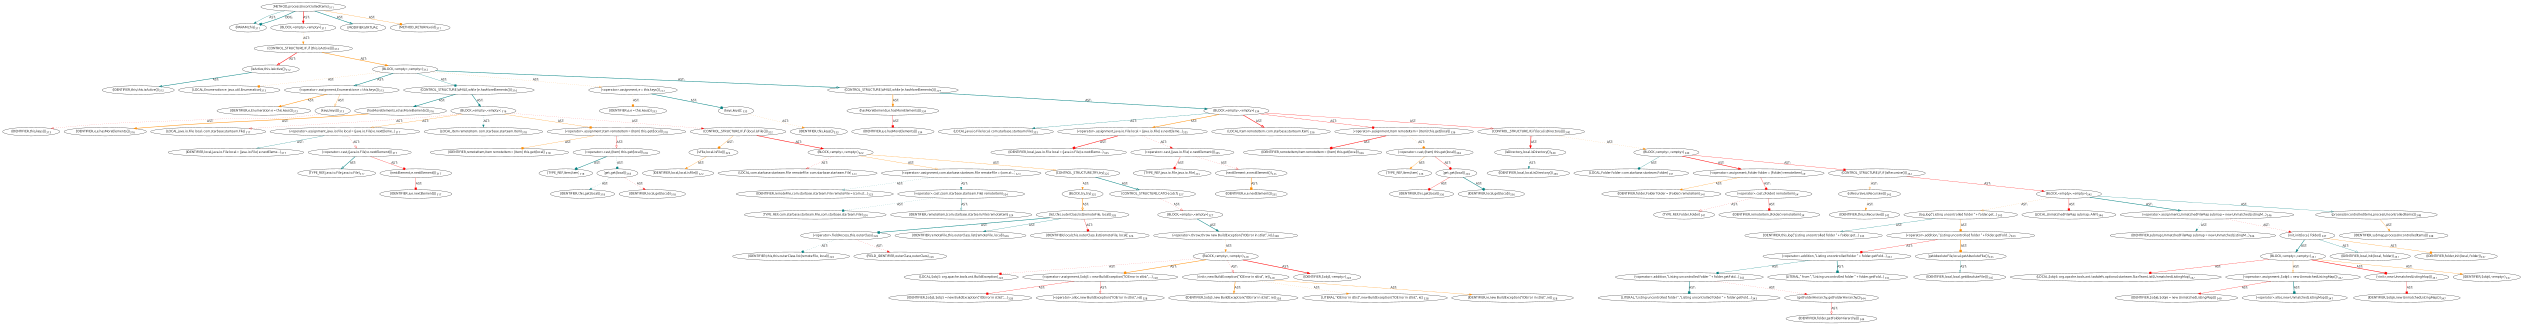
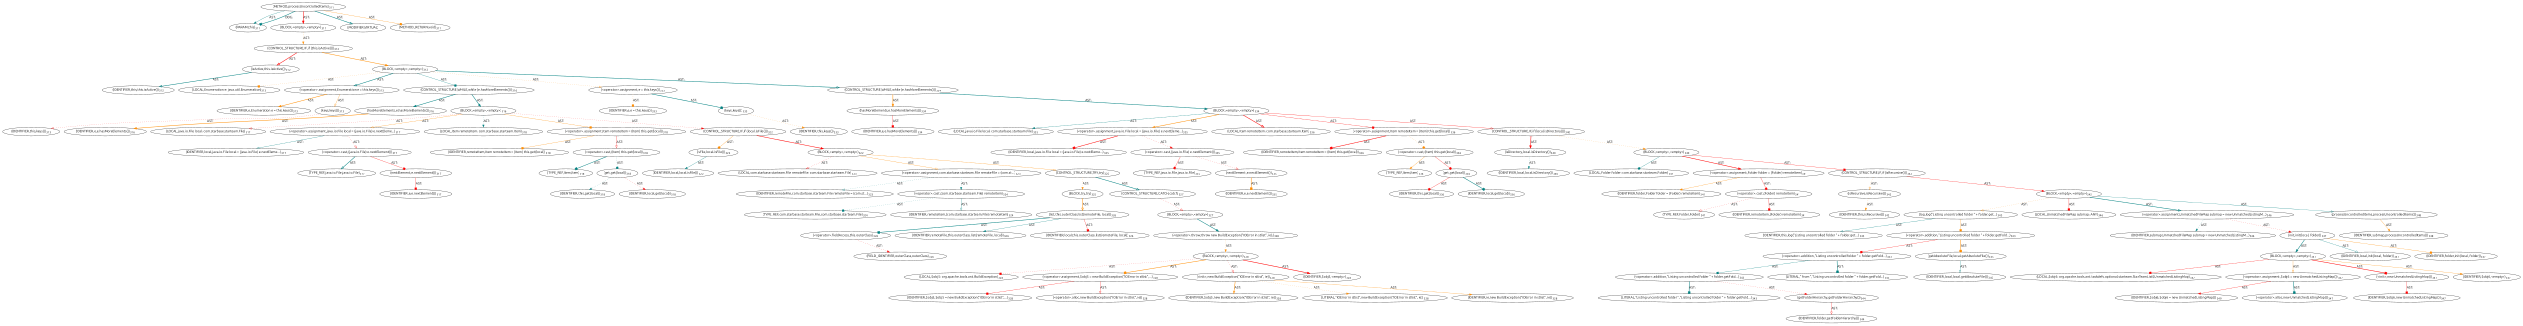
  digraph {
    fontname=Ubuntu
    node [fontname=Ubuntu]
    edge [arrowhead=box color=red fontname=Ubuntu style=solid]
    n1 [label=<(METHOD,processUncontrolledItems)<SUB>311</SUB>>]
    n2 [label=<(PARAM,this)<SUB>311</SUB>>]
    n3 [label=<(BLOCK,&lt;empty&gt;,&lt;empty&gt;)<SUB>311</SUB>>]
    n4 [label=<(MODIFIER,VIRTUAL)>]
    n5 [label=<(METHOD_RETURN,void)<SUB>311</SUB>>]
    n6 [label=<(CONTROL_STRUCTURE,IF,if (this.isActive()))<SUB>312</SUB>>]
    n7 [label=<(isActive,this.isActive())<SUB>312</SUB>>]
    n8 [label=<(BLOCK,&lt;empty&gt;,&lt;empty&gt;)<SUB>312</SUB>>]
    n9 [label=<(IDENTIFIER,this,this.isActive())<SUB>312</SUB>>]
    n10 [label=<(LOCAL,Enumeration e: java.util.Enumeration)<SUB>313</SUB>>]
    n11 [label=<(&lt;operator&gt;.assignment,Enumeration e = this.keys())<SUB>313</SUB>>]
    n12 [label=<(CONTROL_STRUCTURE,WHILE,while (e.hasMoreElements()))<SUB>316</SUB>>]
    n13 [label=<(&lt;operator&gt;.assignment,e = this.keys())<SUB>333</SUB>>]
    n14 [label=<(CONTROL_STRUCTURE,WHILE,while (e.hasMoreElements()))<SUB>334</SUB>>]
    n15 [label=<(IDENTIFIER,e,Enumeration e = this.keys())<SUB>313</SUB>>]
    n16 [label=<(keys,keys())<SUB>313</SUB>>]
    n17 [label=<(hasMoreElements,e.hasMoreElements())<SUB>316</SUB>>]
    n18 [label=<(BLOCK,&lt;empty&gt;,&lt;empty&gt;)<SUB>316</SUB>>]
    n19 [label=<(IDENTIFIER,e,e = this.keys())<SUB>333</SUB>>]
    n20 [label=<(keys,keys())<SUB>333</SUB>>]
    n21 [label=<(hasMoreElements,e.hasMoreElements())<SUB>334</SUB>>]
    n22 [label=<(BLOCK,&lt;empty&gt;,&lt;empty&gt;)<SUB>334</SUB>>]
    n23 [label=<(IDENTIFIER,this,keys())<SUB>313</SUB>>]
    n24 [label=<(IDENTIFIER,e,e.hasMoreElements())<SUB>316</SUB>>]
    n25 [label=<(LOCAL,java.io.File local: com.starbase.starteam.File)<SUB>317</SUB>>]
    n26 [label=<(&lt;operator&gt;.assignment,java.io.File local = (java.io.File) e.nextEleme...)<SUB>317</SUB>>]
    n27 [label=<(LOCAL,Item remoteItem: com.starbase.starteam.Item)<SUB>318</SUB>>]
    n28 [label=<(&lt;operator&gt;.assignment,Item remoteItem = (Item) this.get(local))<SUB>318</SUB>>]
    n29 [label=<(CONTROL_STRUCTURE,IF,if (local.isFile()))<SUB>322</SUB>>]
    n30 [label=<(IDENTIFIER,local,java.io.File local = (java.io.File) e.nextEleme...)<SUB>317</SUB>>]
    n31 [label=<(&lt;operator&gt;.cast,(java.io.File) e.nextElement())<SUB>317</SUB>>]
    n32 [label=<(IDENTIFIER,remoteItem,Item remoteItem = (Item) this.get(local))<SUB>318</SUB>>]
    n33 [label=<(&lt;operator&gt;.cast,(Item) this.get(local))<SUB>318</SUB>>]
    n34 [label=<(isFile,local.isFile())<SUB>322</SUB>>]
    n35 [label=<(BLOCK,&lt;empty&gt;,&lt;empty&gt;)<SUB>322</SUB>>]
    n36 [label=<(TYPE_REF,java.io.File,java.io.File)<SUB>317</SUB>>]
    n37 [label=<(nextElement,e.nextElement())<SUB>317</SUB>>]
    n38 [label=<(IDENTIFIER,e,e.nextElement())<SUB>317</SUB>>]
    n39 [label=<(TYPE_REF,Item,Item)<SUB>318</SUB>>]
    n40 [label=<(get,get(local))<SUB>318</SUB>>]
    n41 [label=<(IDENTIFIER,this,get(local))<SUB>318</SUB>>]
    n42 [label=<(IDENTIFIER,local,get(local))<SUB>318</SUB>>]
    n43 [label=<(IDENTIFIER,local,local.isFile())<SUB>322</SUB>>]
    n44 [label=<(LOCAL,com.starbase.starteam.File remoteFile: com.starbase.starteam.File)<SUB>323</SUB>>]
    n45 [label=<(&lt;operator&gt;.assignment,com.starbase.starteam.File remoteFile = (com.st...)<SUB>323</SUB>>]
    n46 [label=<(CONTROL_STRUCTURE,TRY,try)<SUB>325</SUB>>]
    n47 [label=<(IDENTIFIER,remoteFile,com.starbase.starteam.File remoteFile = (com.st...)<SUB>323</SUB>>]
    n48 [label=<(&lt;operator&gt;.cast,(com.starbase.starteam.File) remoteItem)<SUB>324</SUB>>]
    n49 [label=<(BLOCK,try,try)<SUB>325</SUB>>]
    n50 [label=<(CONTROL_STRUCTURE,CATCH,catch)<SUB>327</SUB>>]
    n51 [label=<(TYPE_REF,com.starbase.starteam.File,com.starbase.starteam.File)<SUB>324</SUB>>]
    n52 [label=<(IDENTIFIER,remoteItem,(com.starbase.starteam.File) remoteItem)<SUB>324</SUB>>]
    n53 [label=<(list,this.outerClass.list(remoteFile, local))<SUB>326</SUB>>]
    n54 [label=<(BLOCK,&lt;empty&gt;,&lt;empty&gt;)<SUB>327</SUB>>]
    n55 [label=<(&lt;operator&gt;.fieldAccess,this.outerClass)<SUB>326</SUB>>]
    n56 [label=<(IDENTIFIER,remoteFile,this.outerClass.list(remoteFile, local))<SUB>326</SUB>>]
    n57 [label=<(IDENTIFIER,local,this.outerClass.list(remoteFile, local))<SUB>326</SUB>>]
-   n58 [label=<(IDENTIFIER,this,this.outerClass.list(remoteFile, local))<SUB>326</SUB>>]
    n59 [label=<(FIELD_IDENTIFIER,outerClass,outerClass)<SUB>326</SUB>>]
    n60 [label=<(&lt;operator&gt;.throw,throw new BuildException(&quot;IOError in stlist&quot;, ie);)<SUB>328</SUB>>]
    n61 [label=<(BLOCK,&lt;empty&gt;,&lt;empty&gt;)<SUB>328</SUB>>]
    n62 [label=<(LOCAL,$obj5: org.apache.tools.ant.BuildException)<SUB>328</SUB>>]
    n63 [label=<(&lt;operator&gt;.assignment,$obj5 = new BuildException(&quot;IOError in stlist&quot;,...)<SUB>328</SUB>>]
    n64 [label=<(&lt;init&gt;,new BuildException(&quot;IOError in stlist&quot;, ie))<SUB>328</SUB>>]
    n65 [label=<(IDENTIFIER,$obj5,&lt;empty&gt;)<SUB>328</SUB>>]
    n66 [label=<(IDENTIFIER,$obj5,$obj5 = new BuildException(&quot;IOError in stlist&quot;,...)<SUB>328</SUB>>]
    n67 [label=<(&lt;operator&gt;.alloc,new BuildException(&quot;IOError in stlist&quot;, ie))<SUB>328</SUB>>]
    n68 [label=<(IDENTIFIER,$obj5,new BuildException(&quot;IOError in stlist&quot;, ie))<SUB>328</SUB>>]
    n69 [label=<(LITERAL,&quot;IOError in stlist&quot;,new BuildException(&quot;IOError in stlist&quot;, ie))<SUB>328</SUB>>]
    n70 [label=<(IDENTIFIER,ie,new BuildException(&quot;IOError in stlist&quot;, ie))<SUB>328</SUB>>]
    n71 [label=<(IDENTIFIER,this,keys())<SUB>333</SUB>>]
    n72 [label=<(IDENTIFIER,e,e.hasMoreElements())<SUB>334</SUB>>]
    n73 [label=<(LOCAL,java.io.File local: com.starbase.starteam.File)<SUB>335</SUB>>]
    n74 [label=<(&lt;operator&gt;.assignment,java.io.File local = (java.io.File) e.nextEleme...)<SUB>335</SUB>>]
    n75 [label=<(LOCAL,Item remoteItem: com.starbase.starteam.Item)<SUB>336</SUB>>]
    n76 [label=<(&lt;operator&gt;.assignment,Item remoteItem = (Item) this.get(local))<SUB>336</SUB>>]
    n77 [label=<(CONTROL_STRUCTURE,IF,if (local.isDirectory()))<SUB>340</SUB>>]
    n78 [label=<(IDENTIFIER,local,java.io.File local = (java.io.File) e.nextEleme...)<SUB>335</SUB>>]
    n79 [label=<(&lt;operator&gt;.cast,(java.io.File) e.nextElement())<SUB>335</SUB>>]
    n80 [label=<(IDENTIFIER,remoteItem,Item remoteItem = (Item) this.get(local))<SUB>336</SUB>>]
    n81 [label=<(&lt;operator&gt;.cast,(Item) this.get(local))<SUB>336</SUB>>]
    n82 [label=<(isDirectory,local.isDirectory())<SUB>340</SUB>>]
    n83 [label=<(BLOCK,&lt;empty&gt;,&lt;empty&gt;)<SUB>340</SUB>>]
    n84 [label=<(TYPE_REF,java.io.File,java.io.File)<SUB>335</SUB>>]
    n85 [label=<(nextElement,e.nextElement())<SUB>335</SUB>>]
    n86 [label=<(IDENTIFIER,e,e.nextElement())<SUB>335</SUB>>]
    n87 [label=<(TYPE_REF,Item,Item)<SUB>336</SUB>>]
    n88 [label=<(get,get(local))<SUB>336</SUB>>]
    n89 [label=<(IDENTIFIER,this,get(local))<SUB>336</SUB>>]
    n90 [label=<(IDENTIFIER,local,get(local))<SUB>336</SUB>>]
    n91 [label=<(IDENTIFIER,local,local.isDirectory())<SUB>340</SUB>>]
    n92 [label=<(LOCAL,Folder folder: com.starbase.starteam.Folder)<SUB>341</SUB>>]
    n93 [label=<(&lt;operator&gt;.assignment,Folder folder = (Folder) remoteItem)<SUB>341</SUB>>]
    n94 [label=<(CONTROL_STRUCTURE,IF,if (isRecursive()))<SUB>342</SUB>>]
    n95 [label=<(IDENTIFIER,folder,Folder folder = (Folder) remoteItem)<SUB>341</SUB>>]
    n96 [label=<(&lt;operator&gt;.cast,(Folder) remoteItem)<SUB>341</SUB>>]
    n97 [label=<(isRecursive,isRecursive())<SUB>342</SUB>>]
    n98 [label=<(BLOCK,&lt;empty&gt;,&lt;empty&gt;)<SUB>342</SUB>>]
    n99 [label=<(TYPE_REF,Folder,Folder)<SUB>341</SUB>>]
    n100 [label=<(IDENTIFIER,remoteItem,(Folder) remoteItem)<SUB>341</SUB>>]
    n101 [label=<(IDENTIFIER,this,isRecursive())<SUB>342</SUB>>]
    n102 [label=<(log,log(&quot;Listing uncontrolled folder &quot; + folder.get...)<SUB>343</SUB>>]
    n103 [label=<(LOCAL,UnmatchedFileMap submap: ANY)<SUB>346</SUB>>]
    n104 [label=<(&lt;operator&gt;.assignment,UnmatchedFileMap submap = new UnmatchedListingM...)<SUB>346</SUB>>]
    n105 [label=<(processUncontrolledItems,processUncontrolledItems())<SUB>348</SUB>>]
    n106 [label=<(IDENTIFIER,this,log(&quot;Listing uncontrolled folder &quot; + folder.get...)<SUB>343</SUB>>]
    n107 [label=<(&lt;operator&gt;.addition,&quot;Listing uncontrolled folder &quot; + folder.getFold...)<SUB>343</SUB>>]
    n108 [label=<(IDENTIFIER,submap,UnmatchedFileMap submap = new UnmatchedListingM...)<SUB>346</SUB>>]
    n109 [label=<(init,init(local, folder))<SUB>347</SUB>>]
    n110 [label=<(IDENTIFIER,submap,processUncontrolledItems())<SUB>348</SUB>>]
    n111 [label=<(&lt;operator&gt;.addition,&quot;Listing uncontrolled folder &quot; + folder.getFold...)<SUB>343</SUB>>]
    n112 [label=<(getAbsoluteFile,local.getAbsoluteFile())<SUB>345</SUB>>]
    n113 [label=<(&lt;operator&gt;.addition,&quot;Listing uncontrolled folder &quot; + folder.getFold...)<SUB>343</SUB>>]
    n114 [label=<(LITERAL,&quot; from &quot;,&quot;Listing uncontrolled folder &quot; + folder.getFold...)<SUB>345</SUB>>]
    n115 [label=<(IDENTIFIER,local,local.getAbsoluteFile())<SUB>345</SUB>>]
    n116 [label=<(LITERAL,&quot;Listing uncontrolled folder &quot;,&quot;Listing uncontrolled folder &quot; + folder.getFold...)<SUB>343</SUB>>]
    n117 [label=<(getFolderHierarchy,getFolderHierarchy())<SUB>344</SUB>>]
    n118 [label=<(IDENTIFIER,folder,getFolderHierarchy())<SUB>344</SUB>>]
    n119 [label=<(BLOCK,&lt;empty&gt;,&lt;empty&gt;)<SUB>347</SUB>>]
    n120 [label=<(IDENTIFIER,local,init(local, folder))<SUB>347</SUB>>]
    n121 [label=<(IDENTIFIER,folder,init(local, folder))<SUB>347</SUB>>]
    n122 [label=<(LOCAL,$obj6: org.apache.tools.ant.taskdefs.optional.starteam.StarTeamList$UnmatchedListingMap)<SUB>347</SUB>>]
    n123 [label=<(&lt;operator&gt;.assignment,$obj6 = new UnmatchedListingMap())<SUB>347</SUB>>]
    n124 [label=<(&lt;init&gt;,new UnmatchedListingMap())<SUB>347</SUB>>]
    n125 [label=<(IDENTIFIER,$obj6,&lt;empty&gt;)<SUB>347</SUB>>]
    n126 [label=<(IDENTIFIER,$obj6,$obj6 = new UnmatchedListingMap())<SUB>349</SUB>>]
    n127 [label=<(&lt;operator&gt;.alloc,new UnmatchedListingMap())<SUB>347</SUB>>]
    n128 [label=<(IDENTIFIER,$obj6,new UnmatchedListingMap())<SUB>347</SUB>>]
    n1 -> n2 [arrowhead=normal color=teal label="AST: "]
    n1 -> n2 [color=teal label="DDG: " style=bold]
    n1 -> n3 [arrowhead=normal label="AST: " style=bold]
    n1 -> n4 [arrowhead=onormal color=teal label="AST: " style=bold]
    n1 -> n5 [color=darkorange label="AST: "]
    n3 -> n6 [arrowhead=normal color=darkorange label="AST: " style=dotted]
    n6 -> n7 [arrowhead=onormal label="AST: " style=bold]
    n6 -> n8 [arrowhead=normal color=darkorange label="AST: " style=bold]
    n7 -> n9 [arrowhead=onormal color=teal label="AST: " style=bold]
    n8 -> n10 [color=darkorange label="AST: " style=dotted]
    n8 -> n11 [arrowhead=onormal color=teal label="AST: " style=bold]
    n8 -> n12 [color=teal label="AST: "]
    n8 -> n13 [arrowhead=onormal color=darkorange label="AST: " style=dotted]
    n8 -> n14 [arrowhead=onormal color=teal label="AST: " style=bold]
    n11 -> n15 [arrowhead=normal color=darkorange label="AST: " style=bold]
    n11 -> n16 [arrowhead=onormal color=darkorange label="AST: "]
    n12 -> n17 [arrowhead=normal color=teal label="AST: " style=bold]
    n12 -> n18 [arrowhead=normal color=teal label="AST: " style=bold]
    n13 -> n19 [color=darkorange label="AST: " style=dotted]
    n13 -> n20 [color=teal label="AST: " style=bold]
    n14 -> n21 [arrowhead=normal color=darkorange label="AST: " style=bold]
    n14 -> n22 [arrowhead=normal color=teal label="AST: " style=bold]
    n16 -> n23 [arrowhead=onormal label="AST: " style=dotted]
    n17 -> n24 [arrowhead=normal color=darkorange label="AST: " style=bold]
    n18 -> n25 [arrowhead=onormal label="AST: " style=dotted]
    n18 -> n26 [arrowhead=onormal color=darkorange label="AST: "]
    n18 -> n27 [arrowhead=normal color=teal label="AST: " style=dotted]
    n18 -> n28 [color=darkorange label="AST: "]
    n18 -> n29 [arrowhead=normal label="AST: " style=dotted]
    n20 -> n71 [arrowhead=normal color=darkorange label="AST: " style=dotted]
    n21 -> n72 [label="AST: "]
    n22 -> n73 [arrowhead=normal color=teal label="AST: "]
    n22 -> n74 [arrowhead=onormal color=darkorange label="AST: " style=bold]
    n22 -> n75 [arrowhead=onormal label="AST: " style=bold]
    n22 -> n76 [label="AST: "]
    n22 -> n77 [arrowhead=onormal label="AST: "]
    n26 -> n30 [arrowhead=onormal color=teal label="AST: "]
    n26 -> n31 [arrowhead=onormal label="AST: " style=dotted]
    n28 -> n32 [color=darkorange label="AST: "]
    n28 -> n33 [arrowhead=onormal label="AST: "]
    n29 -> n34 [color=darkorange label="AST: "]
    n29 -> n35 [arrowhead=normal label="AST: " style=bold]
    n31 -> n36 [arrowhead=onormal color=teal label="AST: " style=bold]
    n31 -> n37 [label="AST: "]
    n33 -> n39 [color=teal label="AST: " style=bold]
    n33 -> n40 [color=teal label="AST: " style=dotted]
-   n34 -> n43 [arrowhead=normal color=darkorange label="AST: "]
+   n34 -> n43 [arrowhead=normal color=teal label="AST: "]
    n35 -> n44 [arrowhead=onormal label="AST: " style=dotted]
    n35 -> n45 [arrowhead=onormal color=darkorange label="AST: "]
    n35 -> n46 [arrowhead=onormal color=darkorange label="AST: "]
    n37 -> n38 [label="AST: "]
    n40 -> n41 [arrowhead=normal color=teal label="AST: " style=dotted]
    n40 -> n42 [arrowhead=normal label="AST: " style=dotted]
    n45 -> n47 [arrowhead=onormal color=teal label="AST: " style=dotted]
    n45 -> n48 [arrowhead=normal color=teal label="AST: " style=dotted]
    n46 -> n49 [arrowhead=normal color=darkorange label="AST: " style=dotted]
    n46 -> n50 [arrowhead=onormal color=teal label="AST: " style=bold]
    n48 -> n51 [color=teal label="AST: " style=dotted]
    n48 -> n52 [arrowhead=onormal color=teal label="AST: "]
    n49 -> n53 [arrowhead=onormal color=darkorange label="AST: " style=bold]
    n50 -> n54 [arrowhead=onormal label="AST: " style=dotted]
    n53 -> n55 [color=teal label="AST: " style=bold]
    n53 -> n56 [arrowhead=normal color=teal label="AST: "]
    n53 -> n57 [label="AST: "]
    n54 -> n60 [arrowhead=normal color=teal label="AST: " style=bold]
-   n55 -> n58 [color=teal label="AST: " style=dotted]
    n55 -> n59 [arrowhead=normal label="AST: " style=dotted]
    n60 -> n61 [arrowhead=normal color=darkorange label="AST: " style=dotted]
    n61 -> n62 [label="AST: " style=dotted]
    n61 -> n63 [color=darkorange label="AST: " style=bold]
    n61 -> n64 [arrowhead=onormal label="AST: " style=dotted]
    n61 -> n65 [arrowhead=normal label="AST: " style=bold]
    n63 -> n66 [label="AST: "]
    n63 -> n67 [arrowhead=onormal label="AST: "]
    n64 -> n68 [arrowhead=onormal color=darkorange label="AST: " style=bold]
    n64 -> n69 [arrowhead=normal color=darkorange label="AST: " style=dotted]
    n64 -> n70 [arrowhead=normal color=darkorange label="AST: "]
    n74 -> n78 [label="AST: " style=bold]
    n74 -> n79 [arrowhead=normal label="AST: " style=dotted]
    n76 -> n80 [label="AST: " style=bold]
    n76 -> n81 [color=darkorange label="AST: " style=dotted]
    n77 -> n82 [arrowhead=normal label="AST: " style=bold]
    n77 -> n83 [arrowhead=normal color=darkorange label="AST: " style=dotted]
    n79 -> n84 [label="AST: "]
    n79 -> n85 [arrowhead=onormal label="AST: " style=dotted]
    n81 -> n87 [arrowhead=normal color=darkorange label="AST: "]
    n81 -> n88 [label="AST: "]
    n82 -> n91 [arrowhead=normal color=teal label="AST: " style=dotted]
    n83 -> n92 [color=teal label="AST: "]
    n83 -> n93 [arrowhead=normal label="AST: " style=bold]
    n83 -> n94 [label="AST: "]
    n85 -> n86 [color=darkorange label="AST: " style=bold]
    n88 -> n89 [label="AST: "]
    n88 -> n90 [color=teal label="AST: " style=bold]
    n93 -> n95 [arrowhead=normal color=darkorange label="AST: "]
    n93 -> n96 [label="AST: "]
    n94 -> n97 [arrowhead=onormal color=darkorange label="AST: " style=dotted]
    n94 -> n98 [arrowhead=normal label="AST: "]
    n96 -> n99 [arrowhead=onormal label="AST: " style=dotted]
    n96 -> n100 [label="AST: "]
    n97 -> n101 [arrowhead=normal color=darkorange label="AST: " style=dotted]
    n98 -> n102 [arrowhead=onormal color=darkorange label="AST: " style=dotted]
    n98 -> n103 [label="AST: "]
    n98 -> n104 [arrowhead=onormal color=teal label="AST: " style=bold]
    n98 -> n105 [arrowhead=onormal color=teal label="AST: "]
    n102 -> n106 [arrowhead=onormal color=teal label="AST: "]
    n102 -> n107 [color=darkorange label="AST: "]
    n104 -> n108 [arrowhead=normal color=teal label="AST: " style=dotted]
    n104 -> n109 [arrowhead=normal label="AST: " style=dotted]
    n105 -> n110 [arrowhead=normal color=darkorange label="AST: "]
    n107 -> n111 [label="AST: "]
    n107 -> n112 [color=darkorange label="AST: " style=bold]
    n109 -> n119 [arrowhead=normal color=teal label="AST: " style=bold]
    n109 -> n120 [arrowhead=onormal color=teal label="AST: "]
    n109 -> n121 [color=darkorange label="AST: "]
    n111 -> n113 [color=teal label="AST: "]
    n111 -> n114 [color=teal label="AST: " style=bold]
    n112 -> n115 [arrowhead=onormal color=teal label="AST: "]
    n113 -> n116 [color=teal label="AST: " style=bold]
    n113 -> n117 [arrowhead=normal label="AST: " style=dotted]
    n117 -> n118 [arrowhead=onormal label="AST: "]
    n119 -> n122 [label="AST: "]
    n119 -> n123 [arrowhead=onormal color=darkorange label="AST: "]
    n119 -> n124 [label="AST: " style=bold]
    n119 -> n125 [arrowhead=normal color=darkorange label="AST: "]
    n123 -> n126 [arrowhead=normal label="AST: "]
    n123 -> n127 [color=teal label="AST: " style=bold]
    n124 -> n128 [label="AST: "]
  }
